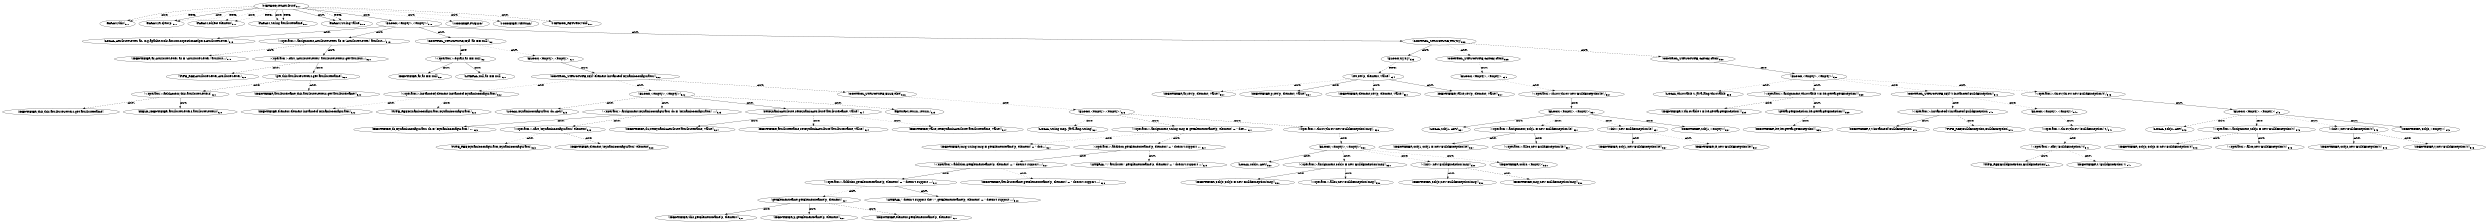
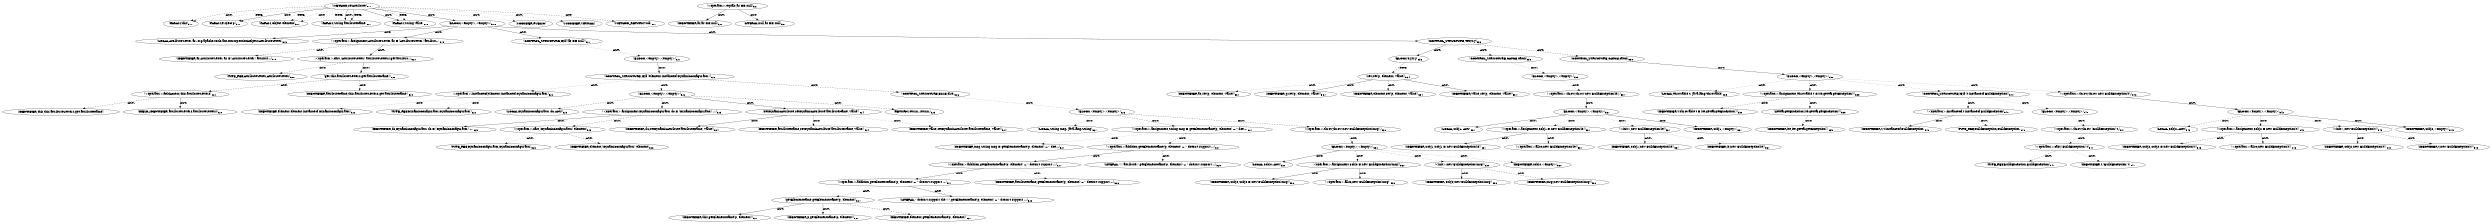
  digraph {
    edge [style=solid]
    n1 [label=<(METHOD,setAttribute)<SUB>517</SUB>>]
    n2 [label=<(PARAM,this)<SUB>517</SUB>>]
    n3 [label=<(PARAM,Project p)<SUB>517</SUB>>]
    n4 [label=<(PARAM,Object element)<SUB>517</SUB>>]
    n5 [label=<(PARAM,String attributeName)<SUB>517</SUB>>]
    n6 [label=<(PARAM,String value)<SUB>518</SUB>>]
    n7 [label=<(BLOCK,&lt;empty&gt;,&lt;empty&gt;)<SUB>518</SUB>>]
    n8 [label=<(MODIFIER,PUBLIC)>]
    n9 [label=<(MODIFIER,VIRTUAL)>]
    n10 [label=<(METHOD_RETURN,void)<SUB>517</SUB>>]
    n11 [label=<(LOCAL,AttributeSetter as: org.apache.tools.ant.IntrospectionHelper$AttributeSetter)<SUB>519</SUB>>]
    n12 [label=<(&lt;operator&gt;.assignment,AttributeSetter as = (AttributeSetter) attribut...)<SUB>519</SUB>>]
    n13 [label=<(CONTROL_STRUCTURE,IF,if (as == null))<SUB>521</SUB>>]
    n14 [label=<(CONTROL_STRUCTURE,TRY,try)<SUB>533</SUB>>]
    n15 [label=<(IDENTIFIER,as,AttributeSetter as = (AttributeSetter) attribut...)<SUB>519</SUB>>]
    n16 [label=<(&lt;operator&gt;.cast,(AttributeSetter) attributeSetters.get(attribut...)<SUB>520</SUB>>]
    n17 [label=<(&lt;operator&gt;.equals,as == null)<SUB>521</SUB>>]
    n18 [label=<(BLOCK,&lt;empty&gt;,&lt;empty&gt;)<SUB>521</SUB>>]
    n19 [label=<(BLOCK,try,try)<SUB>533</SUB>>]
    n20 [label=<(CONTROL_STRUCTURE,CATCH,catch)<SUB>535</SUB>>]
    n21 [label=<(CONTROL_STRUCTURE,CATCH,catch)<SUB>538</SUB>>]
    n22 [label=<(TYPE_REF,AttributeSetter,AttributeSetter)<SUB>520</SUB>>]
    n23 [label=<(get,this.attributeSetters.get(attributeName))<SUB>520</SUB>>]
    n24 [label=<(&lt;operator&gt;.fieldAccess,this.attributeSetters)<SUB>520</SUB>>]
    n25 [label=<(IDENTIFIER,attributeName,this.attributeSetters.get(attributeName))<SUB>520</SUB>>]
    n26 [label=<(IDENTIFIER,this,this.attributeSetters.get(attributeName))>]
    n27 [label=<(FIELD_IDENTIFIER,attributeSetters,attributeSetters)<SUB>920</SUB>>]
    n28 [label=<(IDENTIFIER,as,as == null)<SUB>521</SUB>>]
    n29 [label=<(LITERAL,null,as == null)<SUB>521</SUB>>]
    n30 [label=<(CONTROL_STRUCTURE,IF,if (element instanceof DynamicConfigurator))<SUB>522</SUB>>]
    n31 [label=<(&lt;operator&gt;.instanceOf,element instanceof DynamicConfigurator)<SUB>522</SUB>>]
    n32 [label=<(BLOCK,&lt;empty&gt;,&lt;empty&gt;)<SUB>522</SUB>>]
    n33 [label=<(CONTROL_STRUCTURE,ELSE,else)<SUB>526</SUB>>]
    n34 [label=<(IDENTIFIER,element,element instanceof DynamicConfigurator)<SUB>522</SUB>>]
    n35 [label=<(TYPE_REF,DynamicConfigurator,DynamicConfigurator)<SUB>522</SUB>>]
    n36 [label=<(LOCAL,DynamicConfigurator dc: ANY)<SUB>523</SUB>>]
    n37 [label=<(&lt;operator&gt;.assignment,DynamicConfigurator dc = (DynamicConfigurator) ...)<SUB>523</SUB>>]
    n38 [label=<(setDynamicAttribute,setDynamicAttribute(attributeName, value))<SUB>524</SUB>>]
    n39 [label=<(RETURN,return;,return;)<SUB>525</SUB>>]
    n40 [label=<(BLOCK,&lt;empty&gt;,&lt;empty&gt;)<SUB>526</SUB>>]
    n41 [label=<(IDENTIFIER,dc,DynamicConfigurator dc = (DynamicConfigurator) ...)<SUB>523</SUB>>]
    n42 [label=<(&lt;operator&gt;.cast,(DynamicConfigurator) element)<SUB>523</SUB>>]
    n43 [label=<(IDENTIFIER,dc,setDynamicAttribute(attributeName, value))<SUB>524</SUB>>]
    n44 [label=<(IDENTIFIER,attributeName,setDynamicAttribute(attributeName, value))<SUB>524</SUB>>]
    n45 [label=<(IDENTIFIER,value,setDynamicAttribute(attributeName, value))<SUB>524</SUB>>]
    n46 [label=<(TYPE_REF,DynamicConfigurator,DynamicConfigurator)<SUB>523</SUB>>]
    n47 [label=<(IDENTIFIER,element,(DynamicConfigurator) element)<SUB>523</SUB>>]
    n48 [label=<(LOCAL,String msg: java.lang.String)<SUB>527</SUB>>]
    n49 [label=<(&lt;operator&gt;.assignment,String msg = getElementName(p, element) + &quot; doe...)<SUB>527</SUB>>]
    n50 [label=<(&lt;operator&gt;.throw,throw new BuildException(msg);)<SUB>530</SUB>>]
    n51 [label=<(IDENTIFIER,msg,String msg = getElementName(p, element) + &quot; doe...)<SUB>527</SUB>>]
    n52 [label=<(&lt;operator&gt;.addition,getElementName(p, element) + &quot; doesn't support ...)<SUB>527</SUB>>]
    n53 [label=<(BLOCK,&lt;empty&gt;,&lt;empty&gt;)<SUB>530</SUB>>]
    n54 [label=<(&lt;operator&gt;.addition,getElementName(p, element) + &quot; doesn't support ...)<SUB>527</SUB>>]
    n55 [label=<(LITERAL,&quot;\&quot; attribute.&quot;,getElementName(p, element) + &quot; doesn't support ...)<SUB>529</SUB>>]
    n56 [label=<(&lt;operator&gt;.addition,getElementName(p, element) + &quot; doesn't support ...)<SUB>527</SUB>>]
    n57 [label=<(IDENTIFIER,attributeName,getElementName(p, element) + &quot; doesn't support ...)<SUB>528</SUB>>]
    n58 [label=<(getElementName,getElementName(p, element))<SUB>527</SUB>>]
    n59 [label=<(LITERAL,&quot; doesn't support the \&quot;&quot;,getElementName(p, element) + &quot; doesn't support ...)<SUB>528</SUB>>]
    n60 [label=<(IDENTIFIER,this,getElementName(p, element))<SUB>527</SUB>>]
    n61 [label=<(IDENTIFIER,p,getElementName(p, element))<SUB>527</SUB>>]
    n62 [label=<(IDENTIFIER,element,getElementName(p, element))<SUB>527</SUB>>]
    n63 [label=<(LOCAL,$obj0: ANY)<SUB>530</SUB>>]
    n64 [label=<(&lt;operator&gt;.assignment,$obj0 = new BuildException(msg))<SUB>530</SUB>>]
    n65 [label=<(&lt;init&gt;,new BuildException(msg))<SUB>530</SUB>>]
    n66 [label=<(IDENTIFIER,$obj0,&lt;empty&gt;)<SUB>530</SUB>>]
    n67 [label=<(IDENTIFIER,$obj0,$obj0 = new BuildException(msg))<SUB>530</SUB>>]
    n68 [label=<(&lt;operator&gt;.alloc,new BuildException(msg))<SUB>530</SUB>>]
    n69 [label=<(IDENTIFIER,$obj0,new BuildException(msg))<SUB>530</SUB>>]
    n70 [label=<(IDENTIFIER,msg,new BuildException(msg))<SUB>530</SUB>>]
    n71 [label=<(set,set(p, element, value))<SUB>534</SUB>>]
    n72 [label=<(BLOCK,&lt;empty&gt;,&lt;empty&gt;)<SUB>535</SUB>>]
    n73 [label=<(BLOCK,&lt;empty&gt;,&lt;empty&gt;)<SUB>538</SUB>>]
    n74 [label=<(IDENTIFIER,as,set(p, element, value))<SUB>534</SUB>>]
    n75 [label=<(IDENTIFIER,p,set(p, element, value))<SUB>534</SUB>>]
    n76 [label=<(IDENTIFIER,element,set(p, element, value))<SUB>534</SUB>>]
    n77 [label=<(IDENTIFIER,value,set(p, element, value))<SUB>534</SUB>>]
    n78 [label=<(&lt;operator&gt;.throw,throw new BuildException(ie);)<SUB>537</SUB>>]
    n79 [label=<(BLOCK,&lt;empty&gt;,&lt;empty&gt;)<SUB>537</SUB>>]
    n80 [label=<(LOCAL,$obj1: ANY)<SUB>537</SUB>>]
    n81 [label=<(&lt;operator&gt;.assignment,$obj1 = new BuildException(ie))<SUB>537</SUB>>]
    n82 [label=<(&lt;init&gt;,new BuildException(ie))<SUB>537</SUB>>]
    n83 [label=<(IDENTIFIER,$obj1,&lt;empty&gt;)<SUB>537</SUB>>]
    n84 [label=<(IDENTIFIER,$obj1,$obj1 = new BuildException(ie))<SUB>537</SUB>>]
    n85 [label=<(&lt;operator&gt;.alloc,new BuildException(ie))<SUB>537</SUB>>]
    n86 [label=<(IDENTIFIER,$obj1,new BuildException(ie))<SUB>537</SUB>>]
    n87 [label=<(IDENTIFIER,ie,new BuildException(ie))<SUB>537</SUB>>]
    n88 [label=<(LOCAL,Throwable t: java.lang.Throwable)<SUB>539</SUB>>]
    n89 [label=<(&lt;operator&gt;.assignment,Throwable t = ite.getTargetException())<SUB>539</SUB>>]
    n90 [label=<(CONTROL_STRUCTURE,IF,if (t instanceof BuildException))<SUB>540</SUB>>]
    n91 [label=<(&lt;operator&gt;.throw,throw new BuildException(t);)<SUB>543</SUB>>]
    n92 [label=<(IDENTIFIER,t,Throwable t = ite.getTargetException())<SUB>539</SUB>>]
    n93 [label=<(getTargetException,ite.getTargetException())<SUB>539</SUB>>]
    n94 [label=<(&lt;operator&gt;.instanceOf,t instanceof BuildException)<SUB>540</SUB>>]
    n95 [label=<(BLOCK,&lt;empty&gt;,&lt;empty&gt;)<SUB>540</SUB>>]
    n96 [label=<(BLOCK,&lt;empty&gt;,&lt;empty&gt;)<SUB>543</SUB>>]
    n97 [label=<(IDENTIFIER,ite,ite.getTargetException())<SUB>539</SUB>>]
    n98 [label=<(IDENTIFIER,t,t instanceof BuildException)<SUB>540</SUB>>]
    n99 [label=<(TYPE_REF,BuildException,BuildException)<SUB>540</SUB>>]
    n100 [label=<(&lt;operator&gt;.throw,throw (BuildException) t;)<SUB>541</SUB>>]
    n101 [label=<(&lt;operator&gt;.cast,(BuildException) t)<SUB>541</SUB>>]
    n102 [label=<(TYPE_REF,BuildException,BuildException)<SUB>541</SUB>>]
    n103 [label=<(IDENTIFIER,t,(BuildException) t)<SUB>541</SUB>>]
    n104 [label=<(LOCAL,$obj2: ANY)<SUB>543</SUB>>]
    n105 [label=<(&lt;operator&gt;.assignment,$obj2 = new BuildException(t))<SUB>543</SUB>>]
    n106 [label=<(&lt;init&gt;,new BuildException(t))<SUB>543</SUB>>]
    n107 [label=<(IDENTIFIER,$obj2,&lt;empty&gt;)<SUB>543</SUB>>]
    n108 [label=<(IDENTIFIER,$obj2,$obj2 = new BuildException(t))<SUB>543</SUB>>]
    n109 [label=<(&lt;operator&gt;.alloc,new BuildException(t))<SUB>543</SUB>>]
    n110 [label=<(IDENTIFIER,$obj2,new BuildException(t))<SUB>543</SUB>>]
    n111 [label=<(IDENTIFIER,t,new BuildException(t))<SUB>543</SUB>>]
    n1 -> n2 [label="AST: " style=dashed]
    n1 -> n2 [label="DDG: " style=dotted]
    n1 -> n3 [label="AST: "]
    n1 -> n3 [label="DDG: " style=dotted]
    n1 -> n4 [label="AST: " style=dotted]
    n1 -> n4 [label="DDG: " style=dotted]
    n1 -> n5 [label="AST: "]
    n1 -> n5 [label="DDG: "]
    n1 -> n6 [label="AST: "]
    n1 -> n6 [label="DDG: " style=dashed]
    n1 -> n7 [label="AST: "]
    n1 -> n8 [label="AST: " style=dotted]
    n1 -> n9 [label="AST: " style=dotted]
    n1 -> n10 [label="AST: " style=dashed]
    n7 -> n11 [label="AST: "]
    n7 -> n12 [label="AST: "]
    n7 -> n13 [label="AST: "]
    n7 -> n14 [label="AST: "]
    n12 -> n15 [label="AST: " style=dashed]
    n12 -> n16 [label="AST: "]
-   n13 -> n17 [label="AST: "]
    n13 -> n18 [label="AST: " style=dotted]
    n14 -> n19 [label="AST: "]
    n14 -> n20 [label="AST: " style=dotted]
    n14 -> n21 [label="AST: " style=dashed]
    n16 -> n22 [label="AST: " style=dashed]
    n16 -> n23 [label="AST: "]
    n17 -> n28 [label="AST: "]
    n17 -> n29 [label="AST: "]
    n18 -> n30 [label="AST: "]
    n19 -> n71 [label="DDG: " style=dashed]
    n20 -> n72 [label="AST: " style=dotted]
    n21 -> n73 [label="AST: "]
    n23 -> n24 [label="AST: " style=dashed]
    n23 -> n25 [label="AST: " style=dashed]
    n24 -> n26 [label="AST: " style=dashed]
    n24 -> n27 [label="AST: "]
    n30 -> n31 [label="AST: " style=dotted]
    n30 -> n32 [label="AST: " style=dotted]
    n30 -> n33 [label="AST: " style=dashed]
    n31 -> n34 [label="AST: " style=dotted]
    n31 -> n35 [label="AST: " style=dotted]
    n32 -> n36 [label="AST: " style=dashed]
    n32 -> n37 [label="AST: " style=dashed]
    n32 -> n38 [label="AST: "]
    n32 -> n39 [label="AST: " style=dashed]
    n33 -> n40 [label="AST: " style=dotted]
    n37 -> n41 [label="AST: "]
    n37 -> n42 [label="AST: " style=dashed]
    n38 -> n43 [label="AST: "]
    n38 -> n44 [label="AST: " style=dashed]
    n38 -> n45 [label="AST: " style=dotted]
    n40 -> n48 [label="AST: " style=dotted]
    n40 -> n49 [label="AST: " style=dashed]
    n40 -> n50 [label="AST: " style=dashed]
    n42 -> n46 [label="AST: " style=dotted]
    n42 -> n47 [label="AST: " style=dashed]
    n49 -> n51 [label="AST: " style=dotted]
    n49 -> n52 [label="AST: " style=dashed]
    n50 -> n53 [label="AST: " style=dashed]
    n52 -> n54 [label="AST: "]
    n52 -> n55 [label="AST: " style=dashed]
    n53 -> n63 [label="AST: "]
    n53 -> n64 [label="AST: " style=dashed]
    n53 -> n65 [label="AST: " style=dotted]
    n53 -> n66 [label="AST: " style=dotted]
    n54 -> n56 [label="AST: "]
    n54 -> n57 [label="AST: " style=dotted]
    n56 -> n58 [label="AST: " style=dotted]
    n56 -> n59 [label="AST: "]
    n58 -> n60 [label="AST: "]
    n58 -> n61 [label="AST: "]
    n58 -> n62 [label="AST: " style=dashed]
    n64 -> n67 [label="AST: "]
    n64 -> n68 [label="AST: "]
    n65 -> n69 [label="AST: "]
    n65 -> n70 [label="AST: " style=dashed]
    n71 -> n74 [label="AST: " style=dotted]
    n71 -> n75 [label="AST: "]
    n71 -> n76 [label="AST: " style=dashed]
    n71 -> n77 [label="AST: "]
    n72 -> n78 [label="AST: " style=dotted]
    n73 -> n88 [label="AST: " style=dotted]
    n73 -> n89 [label="AST: " style=dashed]
    n73 -> n90 [label="AST: " style=dotted]
    n73 -> n91 [label="AST: " style=dotted]
    n78 -> n79 [label="AST: "]
    n79 -> n80 [label="AST: "]
    n79 -> n81 [label="AST: " style=dotted]
    n79 -> n82 [label="AST: " style=dotted]
    n79 -> n83 [label="AST: "]
    n81 -> n84 [label="AST: "]
    n81 -> n85 [label="AST: "]
    n82 -> n86 [label="AST: "]
    n82 -> n87 [label="AST: " style=dotted]
    n89 -> n92 [label="AST: " style=dashed]
    n89 -> n93 [label="AST: " style=dashed]
    n90 -> n94 [label="AST: " style=dashed]
    n90 -> n95 [label="AST: " style=dotted]
    n91 -> n96 [label="AST: "]
    n93 -> n97 [label="AST: " style=dashed]
    n94 -> n98 [label="AST: "]
    n94 -> n99 [label="AST: " style=dashed]
    n95 -> n100 [label="AST: " style=dotted]
    n96 -> n104 [label="AST: " style=dashed]
    n96 -> n105 [label="AST: " style=dashed]
    n96 -> n106 [label="AST: " style=dotted]
    n96 -> n107 [label="AST: "]
    n100 -> n101 [label="AST: " style=dotted]
    n101 -> n102 [label="AST: " style=dashed]
    n101 -> n103 [label="AST: " style=dotted]
    n105 -> n108 [label="AST: " style=dashed]
    n105 -> n109 [label="AST: "]
    n106 -> n110 [label="AST: "]
    n106 -> n111 [label="AST: " style=dashed]
  }
